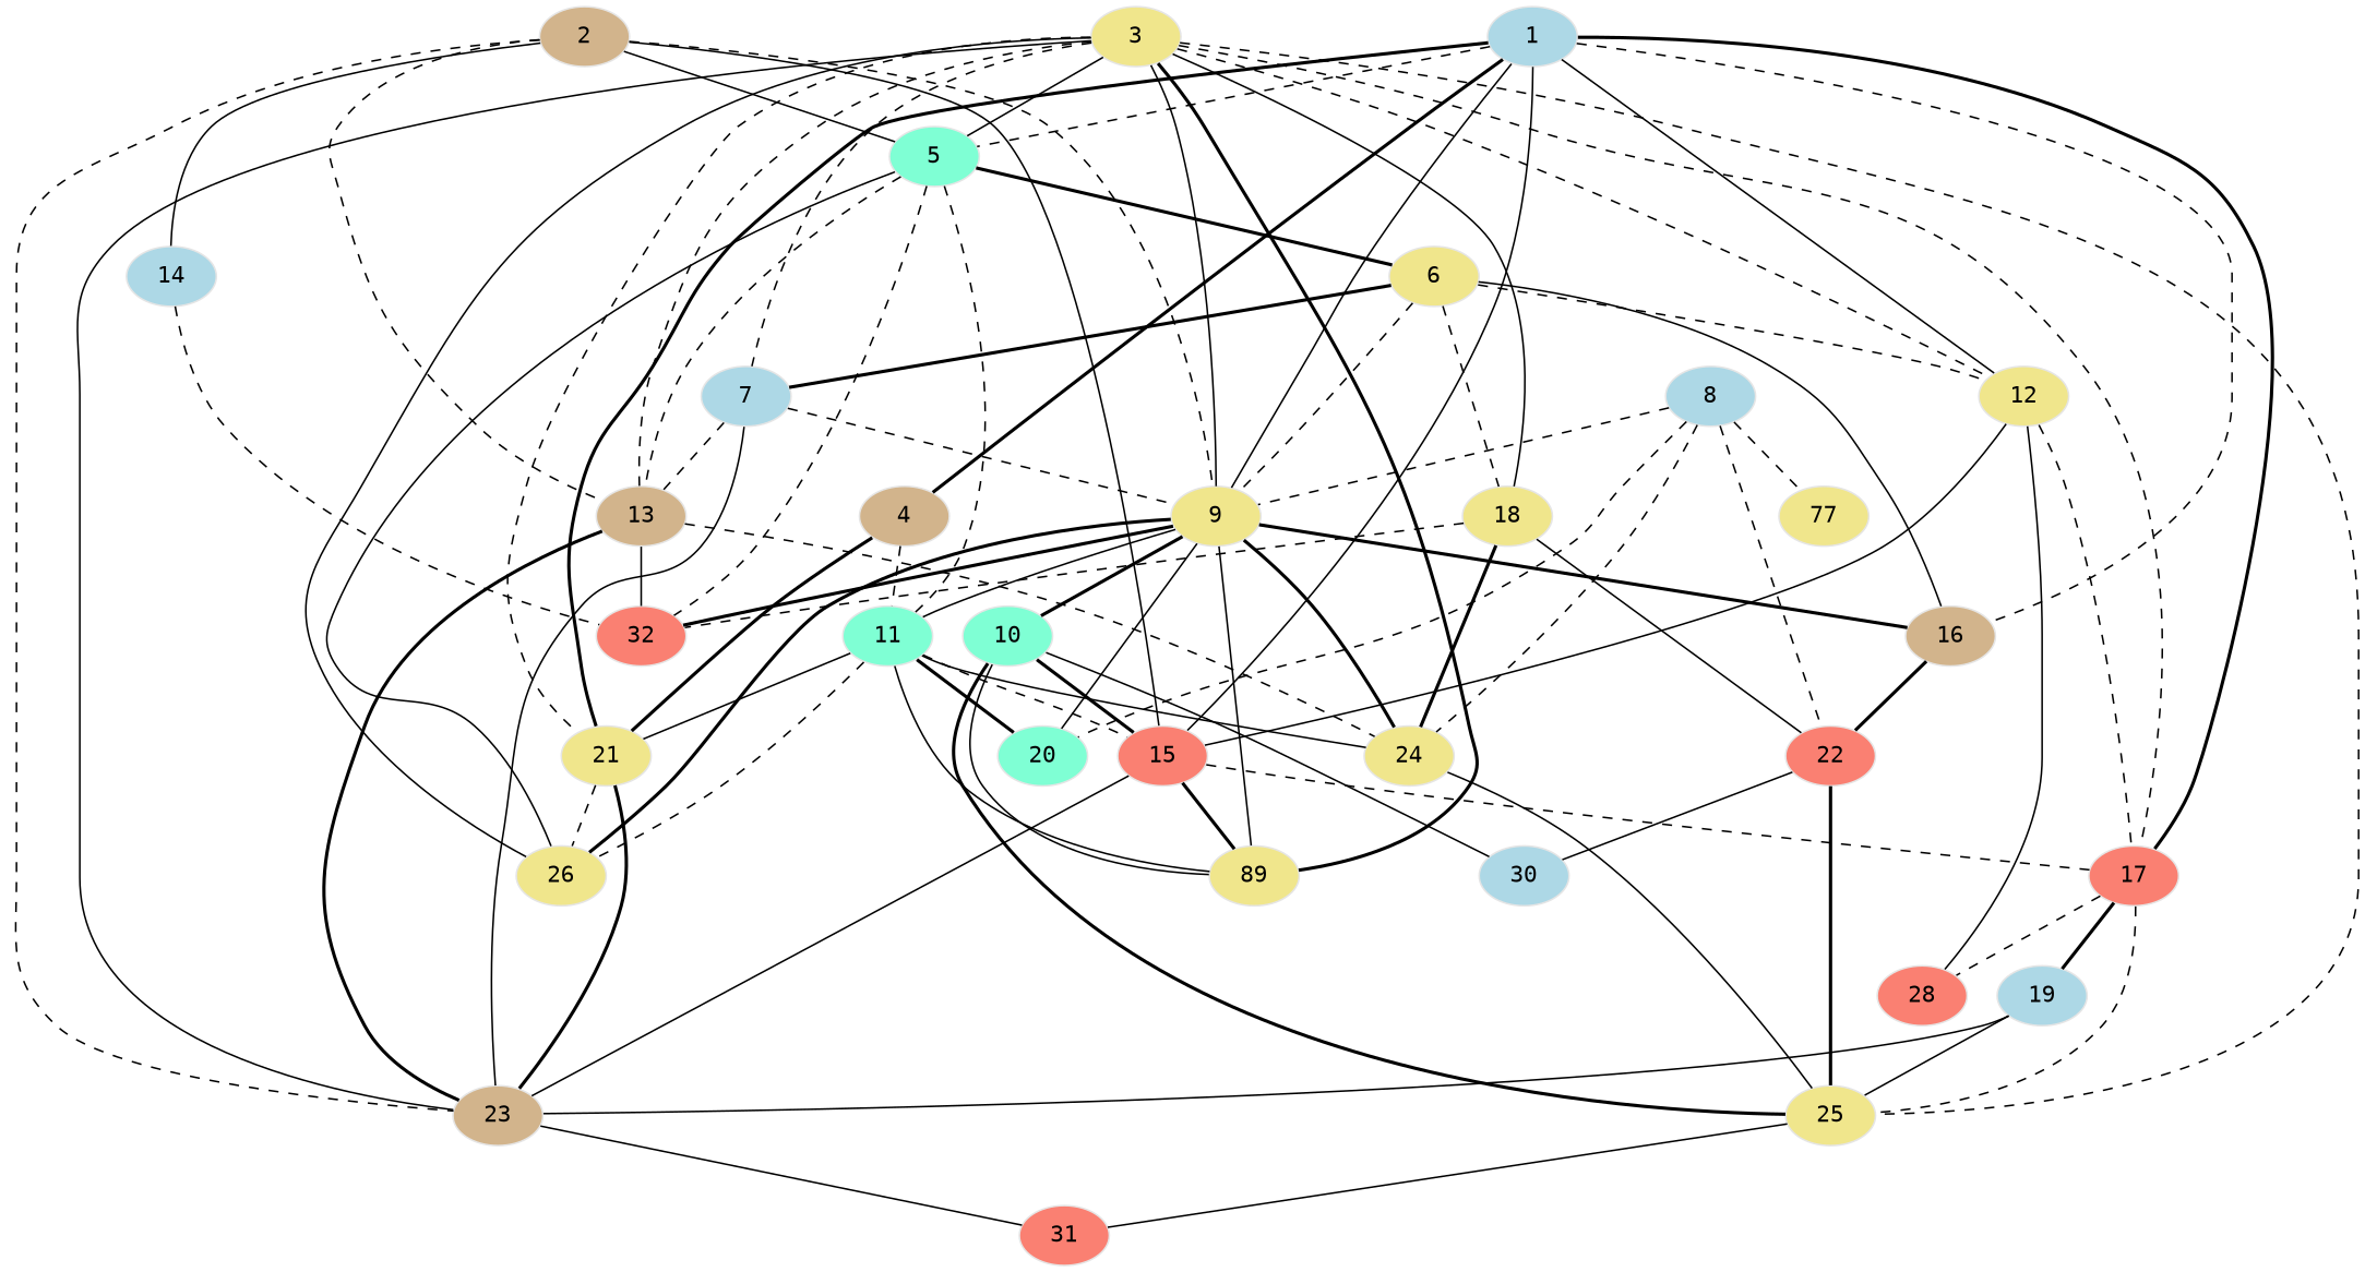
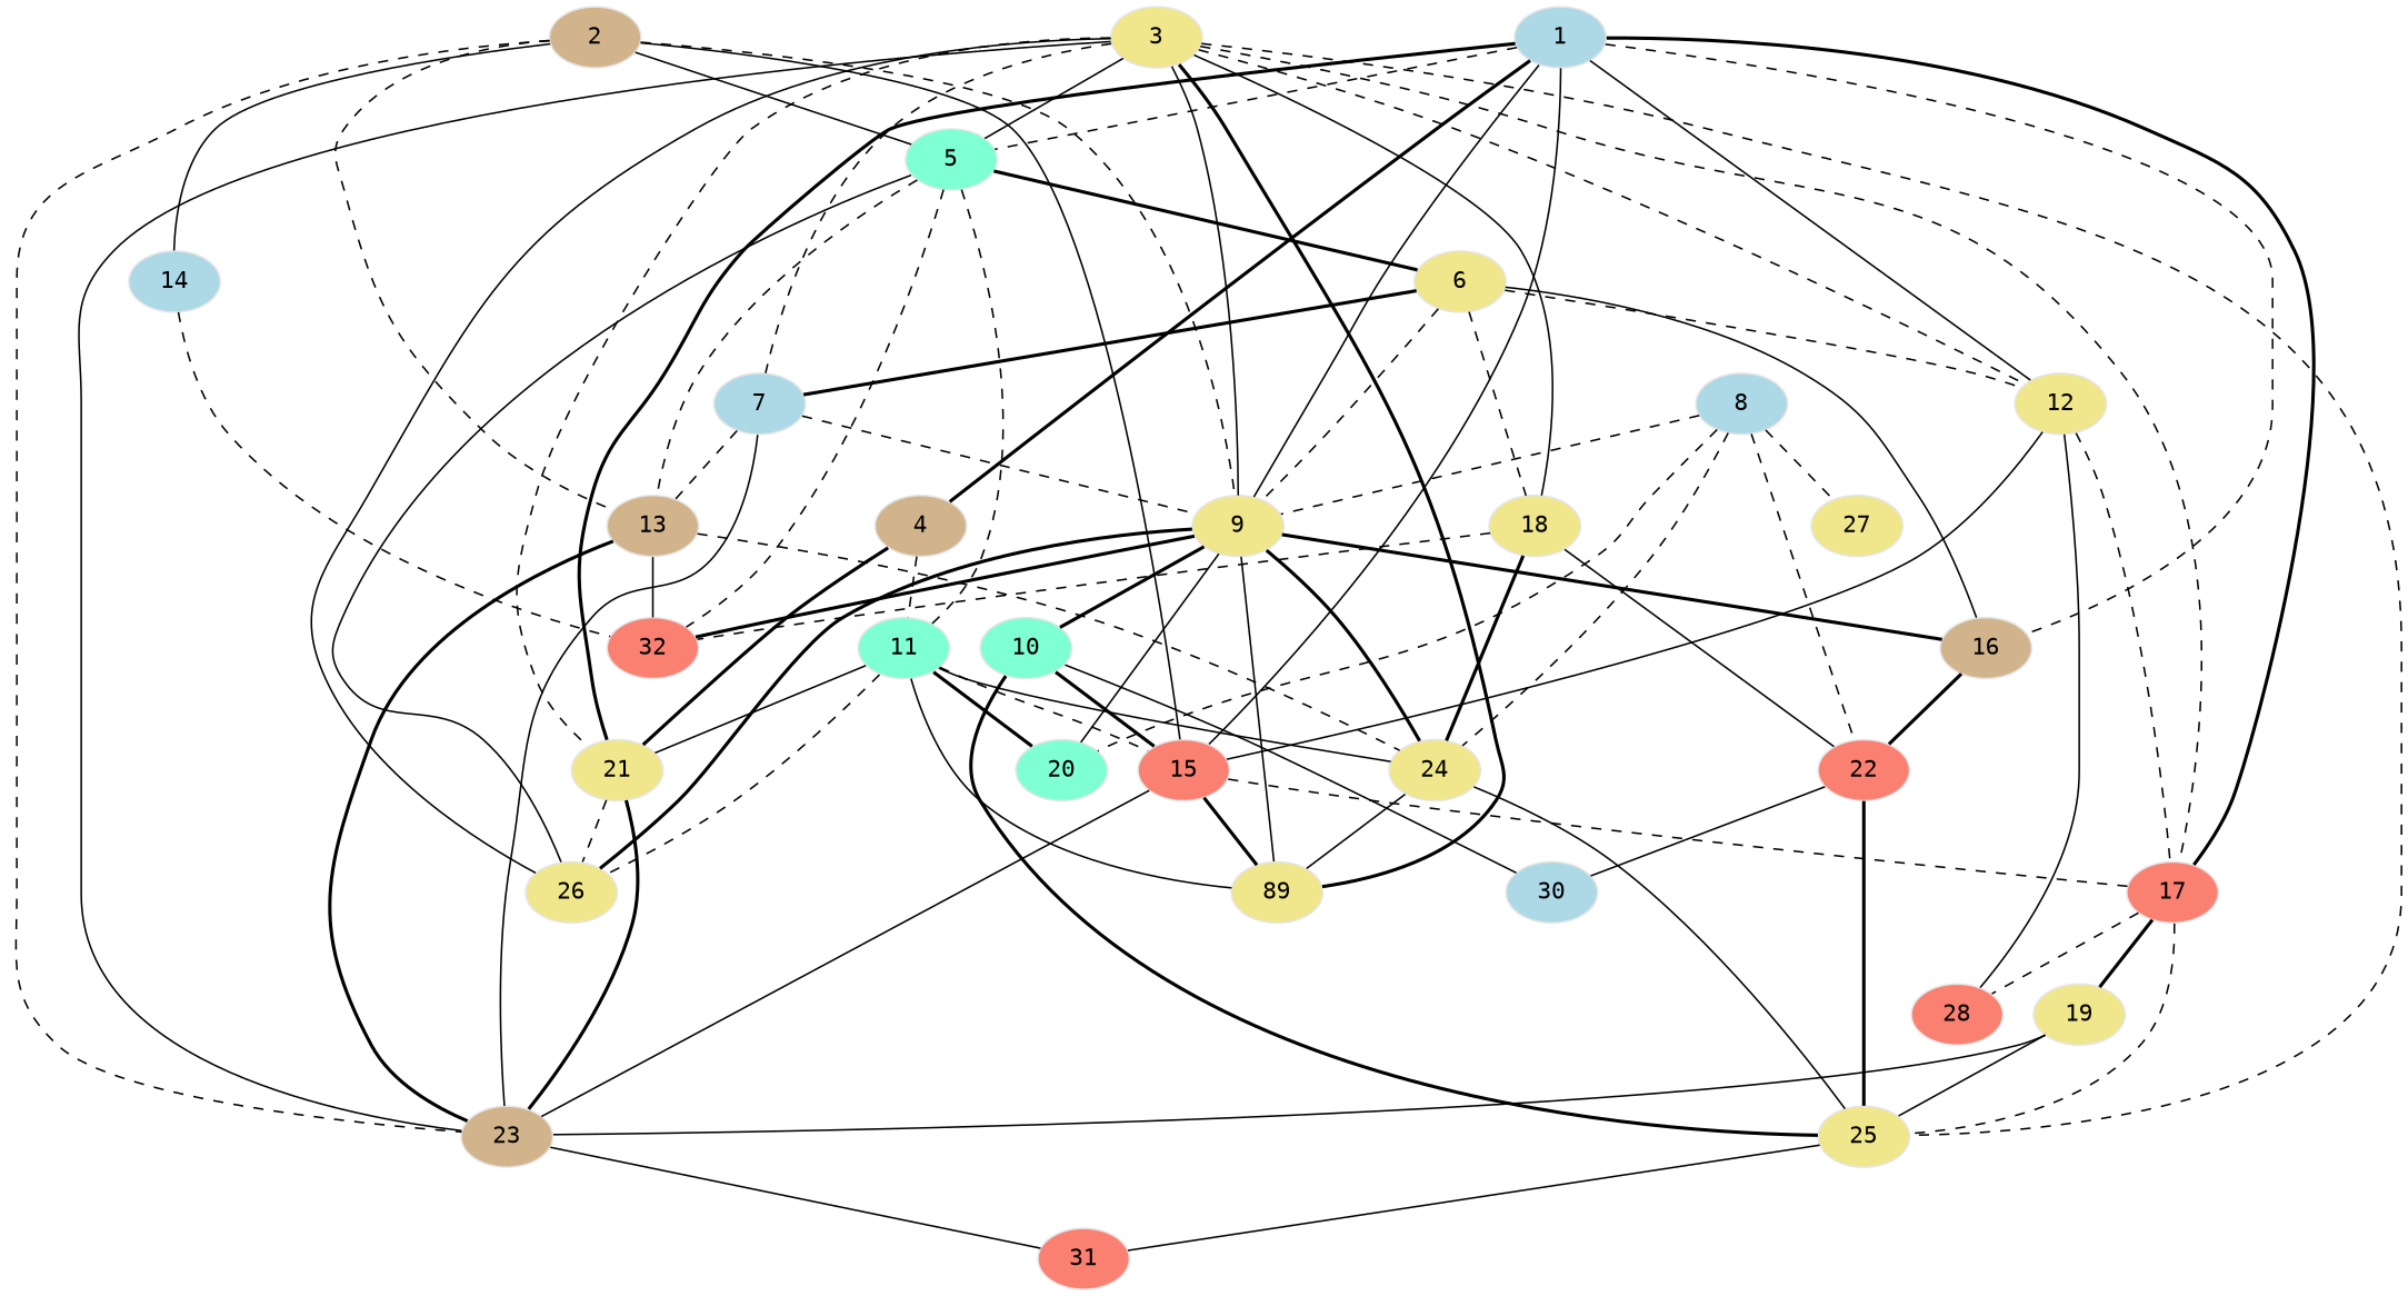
  graph {
    fontname="DejaVu Sans Mono"
    node [color=gray90 fillcolor=khaki fontname="DejaVu Sans Mono" style=filled]
    edge [fontname="DejaVu Sans Mono" style=dashed weight=1.0]
    1 [fillcolor=lightblue]
    4 [fillcolor=tan]
    5 [fillcolor=aquamarine]
    9
    12
    15 [fillcolor=salmon]
    16 [fillcolor=tan]
    17 [fillcolor=salmon]
    21
    11 [fillcolor=aquamarine]
    13 [fillcolor=tan]
    26
    6
    32 [fillcolor=salmon]
    n15 [label=89]
    20 [fillcolor=aquamarine]
    24
    10 [fillcolor=aquamarine]
    28 [fillcolor=salmon]
    23 [fillcolor=tan]
    22 [fillcolor=salmon]
    25
-   19 [fillcolor=lightblue]
+   19
    2 [fillcolor=tan]
    14 [fillcolor=lightblue]
    31 [fillcolor=salmon]
    3
    7 [fillcolor=lightblue]
    18
    8 [fillcolor=lightblue]
-   27 [label=77]
+   27
    30 [fillcolor=lightblue]
    1 -- 4 [style=bold]
    1 -- 5
    1 -- 9 [style=solid]
    1 -- 12 [style=solid]
    1 -- 15 [style=solid]
    1 -- 16
    1 -- 17 [style=bold]
    1 -- 21 [style=bold]
    4 -- 21 [style=bold]
    4 -- 11
    5 -- 11
    5 -- 13
    5 -- 26 [style=solid]
    5 -- 6 [style=bold weight=3.0]
    5 -- 32 [weight=2.0]
    9 -- 16 [style=bold]
-   9 -- 11 [style=solid]
    9 -- 26 [style=bold]
    9 -- 32 [style=bold]
    9 -- n15 [style=solid weight=2.0]
    9 -- 20 [style=solid]
    9 -- 24 [style=bold weight=3.0]
    9 -- 10 [style=bold]
    12 -- 15 [style=solid]
    12 -- 17
    12 -- 28 [style=solid]
    15 -- 17
    15 -- n15 [style=bold]
    15 -- 23 [style=solid]
    16 -- 22 [style=bold]
    17 -- 28
    17 -- 25 [weight=2.0]
    17 -- 19 [style=bold]
    21 -- 26 [weight=2.0]
    21 -- 23 [style=bold]
    11 -- 15 [weight=2.0]
    11 -- 21 [style=solid]
    11 -- 26
    11 -- n15 [style=solid]
    11 -- 20 [style=bold]
    11 -- 24 [style=solid]
    13 -- 32 [style=solid]
    13 -- 24
    13 -- 23 [style=bold]
    6 -- 9
    6 -- 12
    6 -- 16 [style=solid weight=2.0]
    6 -- 7 [style=bold]
    6 -- 18
    24 -- 25 [style=solid]
    10 -- 15 [style=bold weight=2.0]
-   10 -- n15 [style=solid]
+   24 -- n15 [style=solid]
    10 -- 25 [style=bold]
    10 -- 30 [style=solid]
    23 -- 31 [style=solid]
    22 -- 25 [style=bold weight=2.0]
    22 -- 30 [style=solid]
    25 -- 31 [style=solid]
    19 -- 23 [style=solid]
    19 -- 25 [style=solid]
    2 -- 5 [style=solid]
    2 -- 9
    2 -- 15 [style=solid]
    2 -- 13
    2 -- 23
    2 -- 14 [style=solid]
    14 -- 32
    3 -- 5 [style=solid]
    3 -- 9 [style=solid weight=2.0]
    3 -- 12
    3 -- 17
    3 -- 21
-   3 -- 13 [weight=2.0]
    3 -- 26 [style=solid]
    3 -- n15 [style=bold]
    3 -- 23 [style=solid]
    3 -- 25
    3 -- 7
    3 -- 18 [style=solid]
    7 -- 9 [weight=3.0]
    7 -- 13
    7 -- 23 [style=solid]
    18 -- 32
    18 -- 24 [style=bold]
    18 -- 22 [style=solid]
    8 -- 9
    8 -- 20
    8 -- 24
    8 -- 22
    8 -- 27 [weight=2.0]
  }
